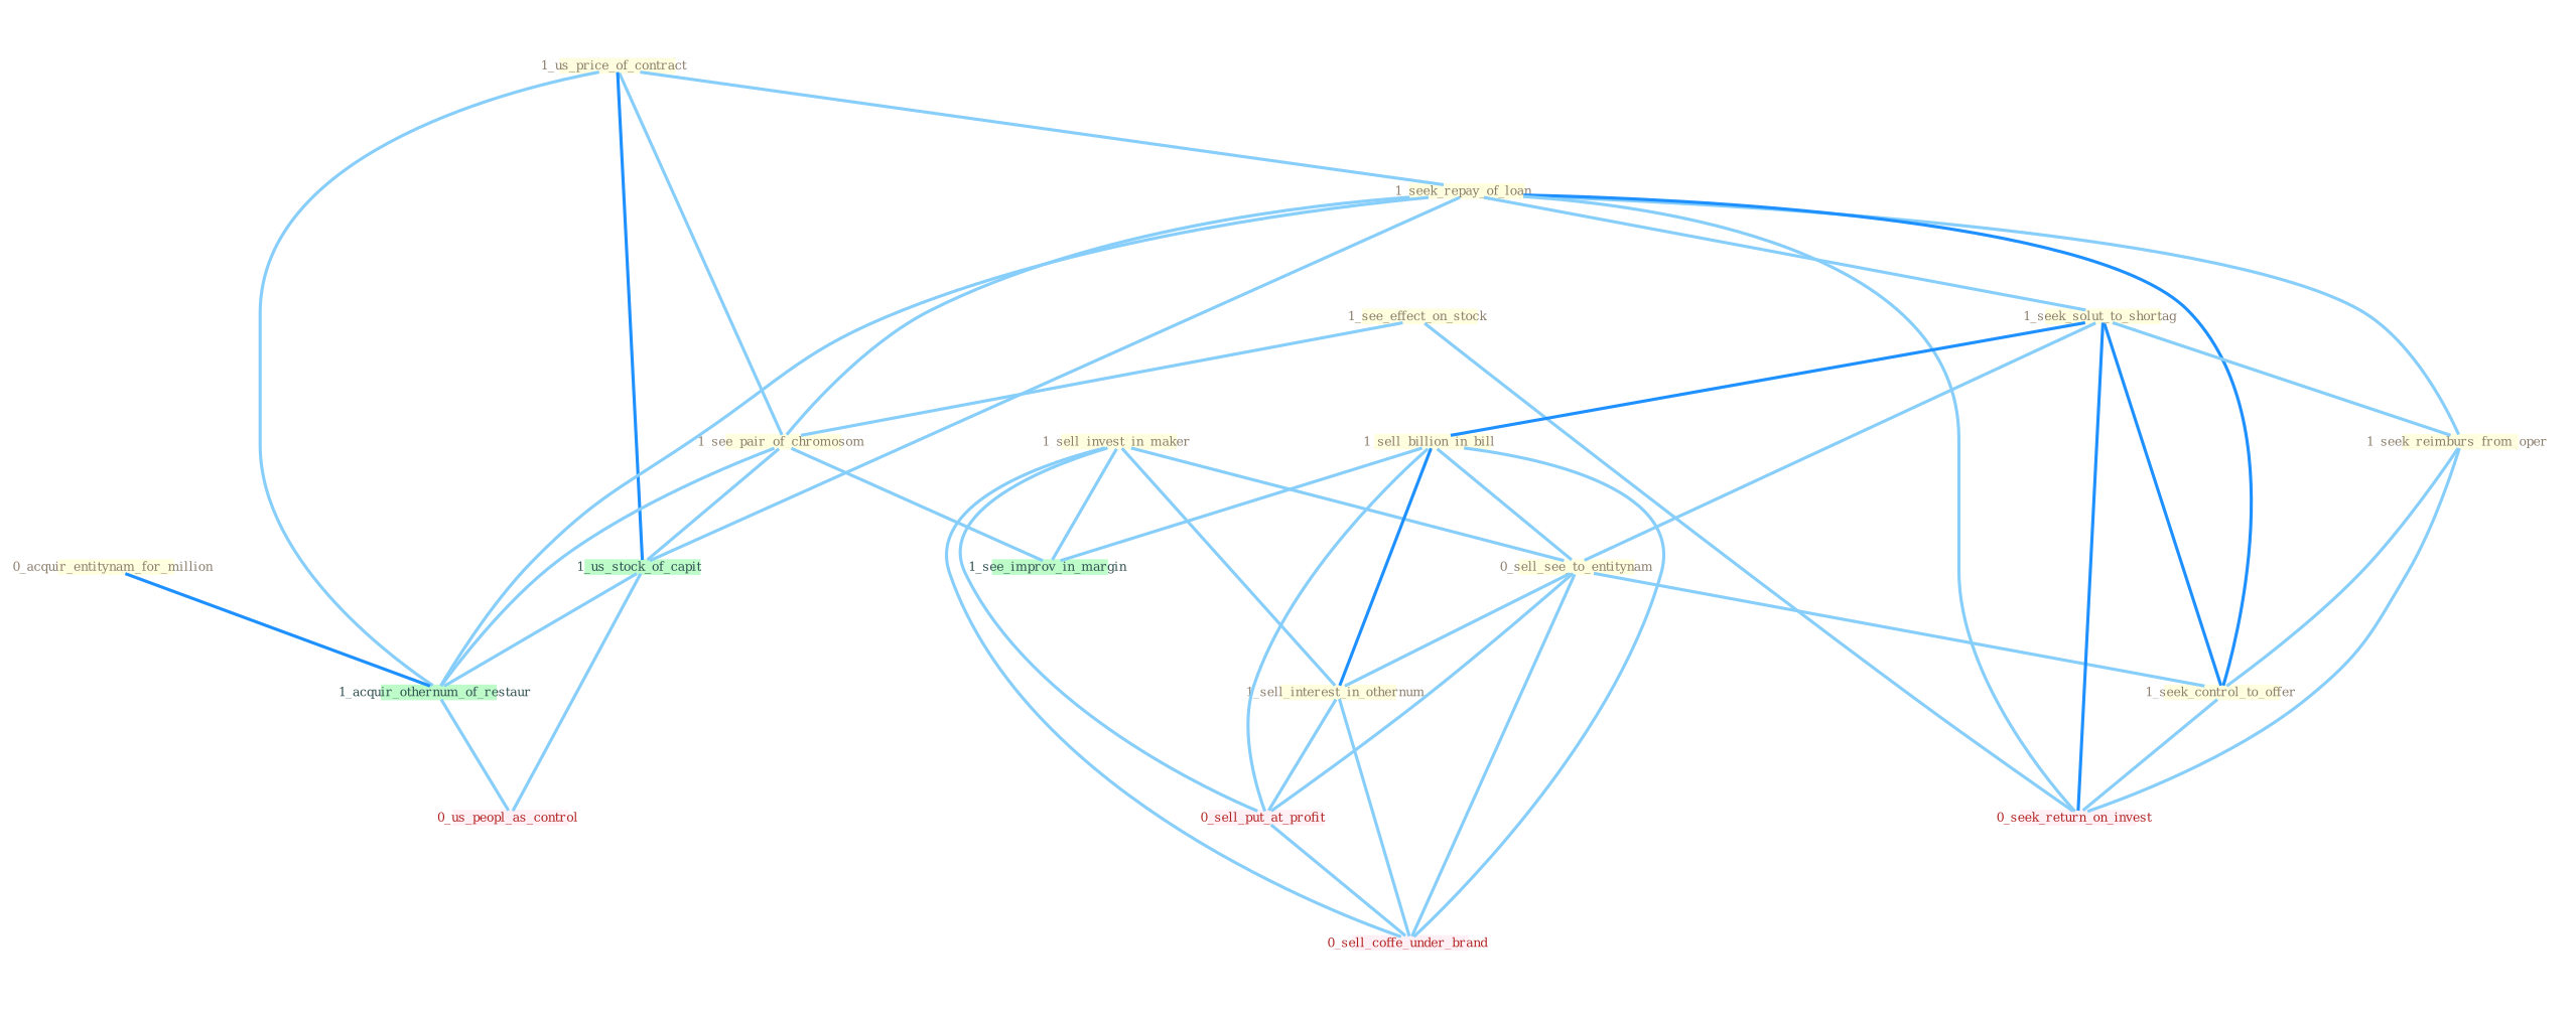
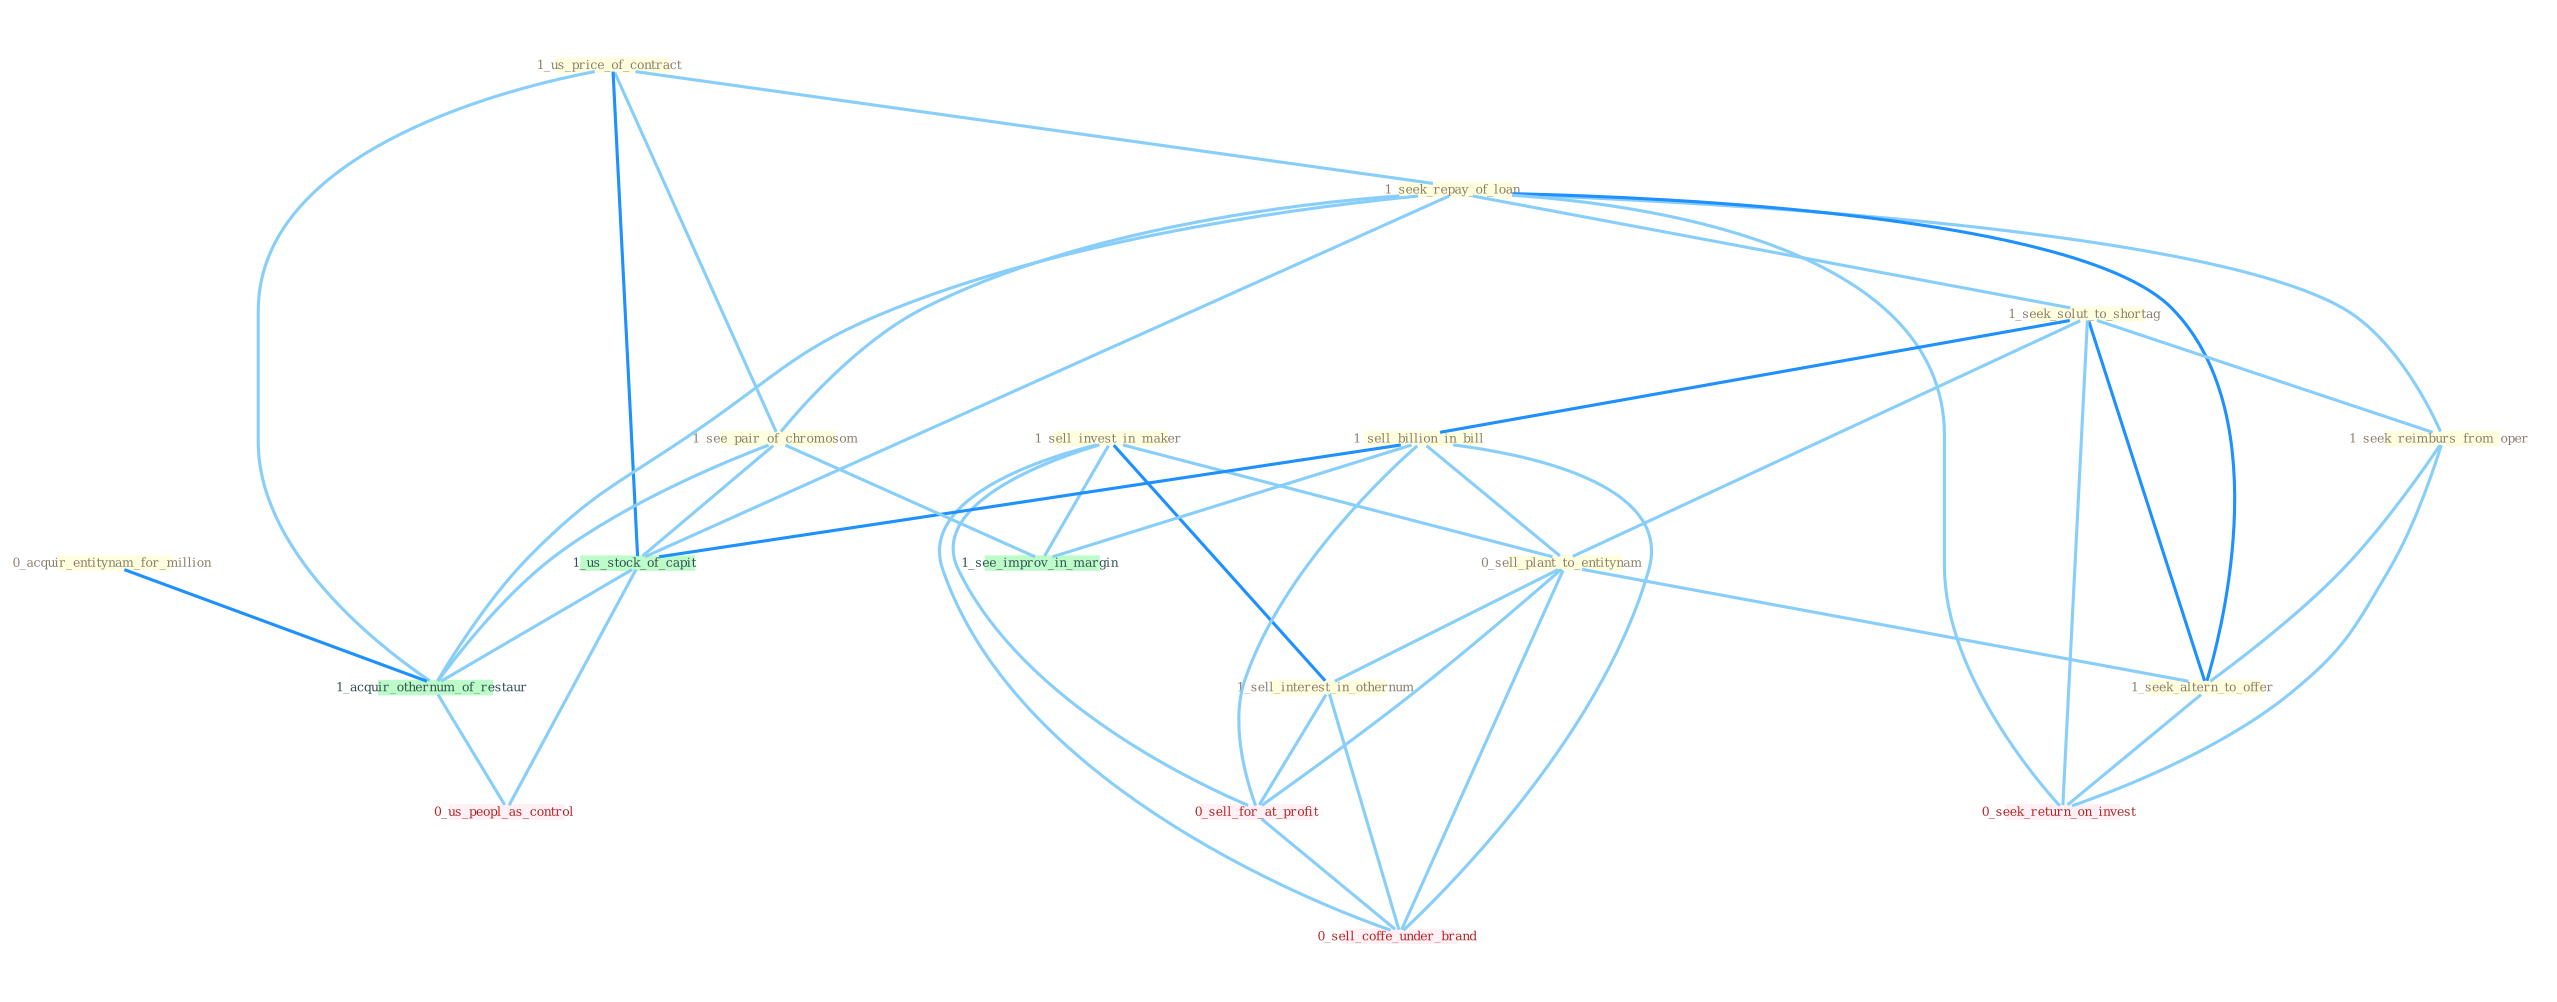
  graph {
    node [color="#ffffe0" fixedsize=true fontcolor="#8b7d6b" fontsize=4 shape=polygon style=filled]
    edge [color="#87cefa" w=1]
    "1_us_price_of_contract " [height=.06 width=.5]
    "1_seek_repay_of_loan " [height=.06 width=.5]
    "1_sell_invest_in_maker " [height=.06 width=.5]
    "1_sell_billion_in_bill " [height=.06 width=.5]
-   "1_see_effect_on_stock " [height=.06 width=.5]
-   "0_sell_plant_to_entitynam " [height=.06 width=.5 label="0_sell_see_to_entitynam"]
+   "0_sell_plant_to_entitynam " [height=.06 width=.5]
    "0_acquir_entitynam_for_million " [height=.06 width=.5]
    "1_sell_interest_in_othernum " [height=.06 width=.5]
    "1_seek_solut_to_shortag " [height=.06 width=.5]
    "1_seek_reimburs_from_oper " [height=.06 width=.5]
    "1_see_pair_of_chromosom " [height=.06 width=.5]
-   "1_seek_altern_to_offer " [height=.06 width=.5 label="1_seek_control_to_offer"]
+   "1_seek_altern_to_offer " [height=.06 width=.5]
    "0_us_peopl_as_control " [color="#fff0f5" fontcolor="#b22222" height=.06 width=.5]
-   "0_sell_put_at_profit " [color="#fff0f5" fontcolor="#b22222" height=.06 width=.5]
+   "0_sell_put_at_profit " [color="#fff0f5" fontcolor="#b22222" height=.06 width=.5 label="0_sell_for_at_profit"]
    "0_seek_return_on_invest " [color="#fff0f5" fontcolor="#b22222" height=.06 width=.5]
    "0_sell_coffe_under_brand " [color="#fff0f5" fontcolor="#b22222" height=.06 width=.5]
    "1_us_stock_of_capit " [color="#BDFCC9" fontcolor="#2f4f4f" height=.06 width=.5]
    "1_acquir_othernum_of_restaur " [color="#BDFCC9" fontcolor="#2f4f4f" height=.06 width=.5]
    "1_see_improv_in_margin " [color="#BDFCC9" fontcolor="#2f4f4f" height=.06 width=.5]
    subgraph sub_1 {
      "1_us_price_of_contract "
      "1_seek_repay_of_loan "
      "1_sell_invest_in_maker "
      "1_sell_billion_in_bill "
-     "1_see_effect_on_stock "
      "0_sell_plant_to_entitynam "
      "0_acquir_entitynam_for_million "
      "1_sell_interest_in_othernum "
      "1_seek_solut_to_shortag "
      "1_seek_reimburs_from_oper "
      "1_see_pair_of_chromosom "
      "1_seek_altern_to_offer "
    }
    subgraph sub_2 {
      "0_us_peopl_as_control "
      "0_sell_put_at_profit "
      "0_seek_return_on_invest "
      "0_sell_coffe_under_brand "
    }
    "1_us_price_of_contract " -- "1_seek_repay_of_loan "
    "1_us_price_of_contract " -- "1_see_pair_of_chromosom "
    "1_us_price_of_contract " -- "1_us_stock_of_capit " [color="#1e90ff" w=2]
    "1_us_price_of_contract " -- "1_acquir_othernum_of_restaur "
    "1_seek_repay_of_loan " -- "1_seek_solut_to_shortag "
    "1_seek_repay_of_loan " -- "1_seek_reimburs_from_oper "
    "1_seek_repay_of_loan " -- "1_see_pair_of_chromosom "
    "1_seek_repay_of_loan " -- "1_seek_altern_to_offer " [color="#1e90ff"]
    "1_seek_repay_of_loan " -- "0_seek_return_on_invest "
    "1_seek_repay_of_loan " -- "1_us_stock_of_capit "
    "1_seek_repay_of_loan " -- "1_acquir_othernum_of_restaur "
    "1_sell_invest_in_maker " -- "0_sell_plant_to_entitynam "
-   "1_sell_invest_in_maker " -- "1_sell_interest_in_othernum " [w=2]
+   "1_sell_invest_in_maker " -- "1_sell_interest_in_othernum " [color="#1e90ff" w=2]
    "1_sell_invest_in_maker " -- "0_sell_put_at_profit "
    "1_sell_invest_in_maker " -- "0_sell_coffe_under_brand "
    "1_sell_invest_in_maker " -- "1_see_improv_in_margin "
    "1_sell_billion_in_bill " -- "0_sell_plant_to_entitynam "
-   "1_sell_billion_in_bill " -- "1_sell_interest_in_othernum " [color="#1e90ff" w=2]
+   "1_sell_billion_in_bill " -- "1_us_stock_of_capit " [color="#1e90ff" w=2]
    "1_sell_billion_in_bill " -- "0_sell_put_at_profit "
    "1_sell_billion_in_bill " -- "0_sell_coffe_under_brand "
    "1_sell_billion_in_bill " -- "1_see_improv_in_margin "
-   "1_see_effect_on_stock " -- "1_see_pair_of_chromosom "
-   "1_see_effect_on_stock " -- "0_seek_return_on_invest "
    "0_sell_plant_to_entitynam " -- "1_sell_interest_in_othernum "
    "0_sell_plant_to_entitynam " -- "1_seek_solut_to_shortag "
    "0_sell_plant_to_entitynam " -- "1_seek_altern_to_offer "
    "0_sell_plant_to_entitynam " -- "0_sell_put_at_profit "
    "0_sell_plant_to_entitynam " -- "0_sell_coffe_under_brand "
    "0_acquir_entitynam_for_million " -- "1_acquir_othernum_of_restaur " [color="#1e90ff"]
    "1_sell_interest_in_othernum " -- "0_sell_put_at_profit "
    "1_sell_interest_in_othernum " -- "0_sell_coffe_under_brand "
    "1_seek_solut_to_shortag " -- "1_sell_billion_in_bill " [color="#1e90ff" w=2]
    "1_seek_solut_to_shortag " -- "1_seek_reimburs_from_oper "
    "1_seek_solut_to_shortag " -- "1_seek_altern_to_offer " [color="#1e90ff" w=2]
-   "1_seek_solut_to_shortag " -- "0_seek_return_on_invest " [color="#1e90ff"]
+   "1_seek_solut_to_shortag " -- "0_seek_return_on_invest "
    "1_seek_reimburs_from_oper " -- "1_seek_altern_to_offer "
    "1_seek_reimburs_from_oper " -- "0_seek_return_on_invest "
    "1_see_pair_of_chromosom " -- "1_us_stock_of_capit "
    "1_see_pair_of_chromosom " -- "1_acquir_othernum_of_restaur "
    "1_see_pair_of_chromosom " -- "1_see_improv_in_margin "
    "1_seek_altern_to_offer " -- "0_seek_return_on_invest "
    "0_us_peopl_as_control " -- "1_us_stock_of_capit "
    "0_sell_put_at_profit " -- "0_sell_coffe_under_brand "
    "1_us_stock_of_capit " -- "1_acquir_othernum_of_restaur "
    "1_acquir_othernum_of_restaur " -- "0_us_peopl_as_control "
  }
